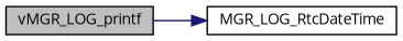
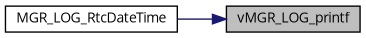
  digraph {
    rankdir=RL
    fontname="Open Sans"
    node [color=black fontname="Open Sans" fontsize=10 shape=record style=filled]
    n1 [fillcolor=grey75 fontcolor=black height=0.2 label=vMGR_LOG_printf width=0.4]
    n2 [fillcolor=white height=0.2 label=MGR_LOG_RtcDateTime width=0.4]
-   n2 -> n1 [color=midnightblue dir=back fontname="Open Sans" fontsize=10 labelfontname=Helvetica labelfontsize=10 style=solid]
+   n1 -> n2 [color=midnightblue dir=back fontname="Open Sans" fontsize=10 labelfontname=Helvetica labelfontsize=10 style=solid]
  }
